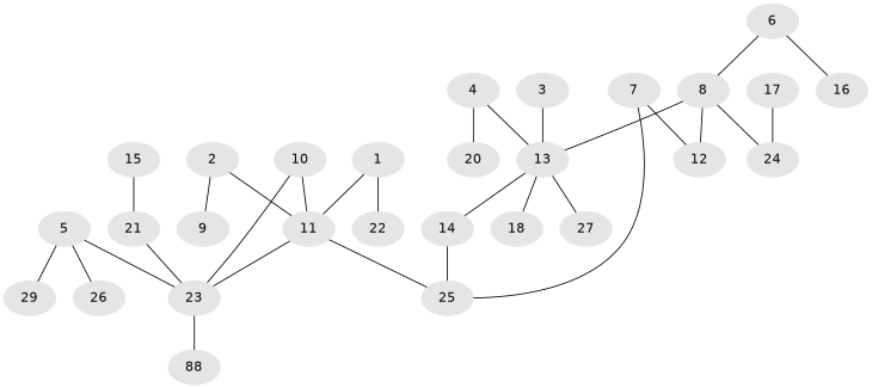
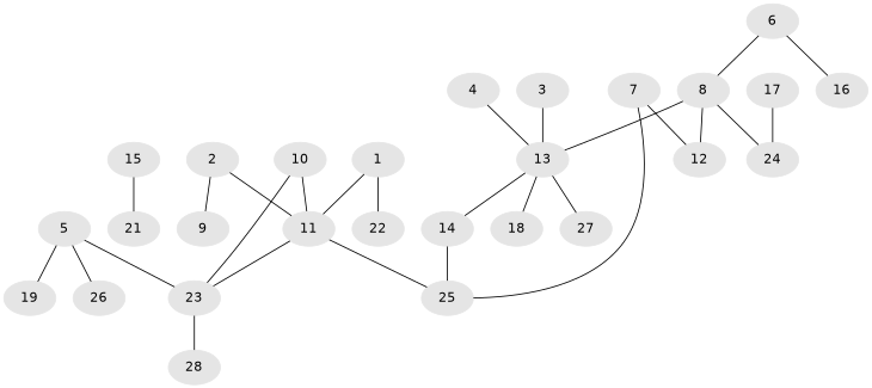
  graph {
    fontname="DejaVu Sans"
    node [color=gray90 fontname="DejaVu Sans" style=filled]
    edge [fontname="DejaVu Sans" weight=1.0]
    1
    11
    22
    23
    25
    2
    9
    3
    13
    14
    18
    27
    15
    21
    4
-   20
    5
-   19 [label=29]
+   19
    26
-   28 [label=88]
+   28
    6
    8
    16
    12
    24
    7
    10
    17
    1 -- 11
    1 -- 22
    11 -- 23
    11 -- 25
    23 -- 28
    2 -- 11
    2 -- 9
    3 -- 13
    13 -- 14
    13 -- 18
    13 -- 27
    14 -- 25
    15 -- 21
-   21 -- 23
    4 -- 13
-   4 -- 20
    5 -- 23
    5 -- 19
    5 -- 26
    6 -- 8
    6 -- 16
    8 -- 13
    8 -- 12
    8 -- 24
    7 -- 25
    7 -- 12
    10 -- 11
    10 -- 23
    17 -- 24
  }
